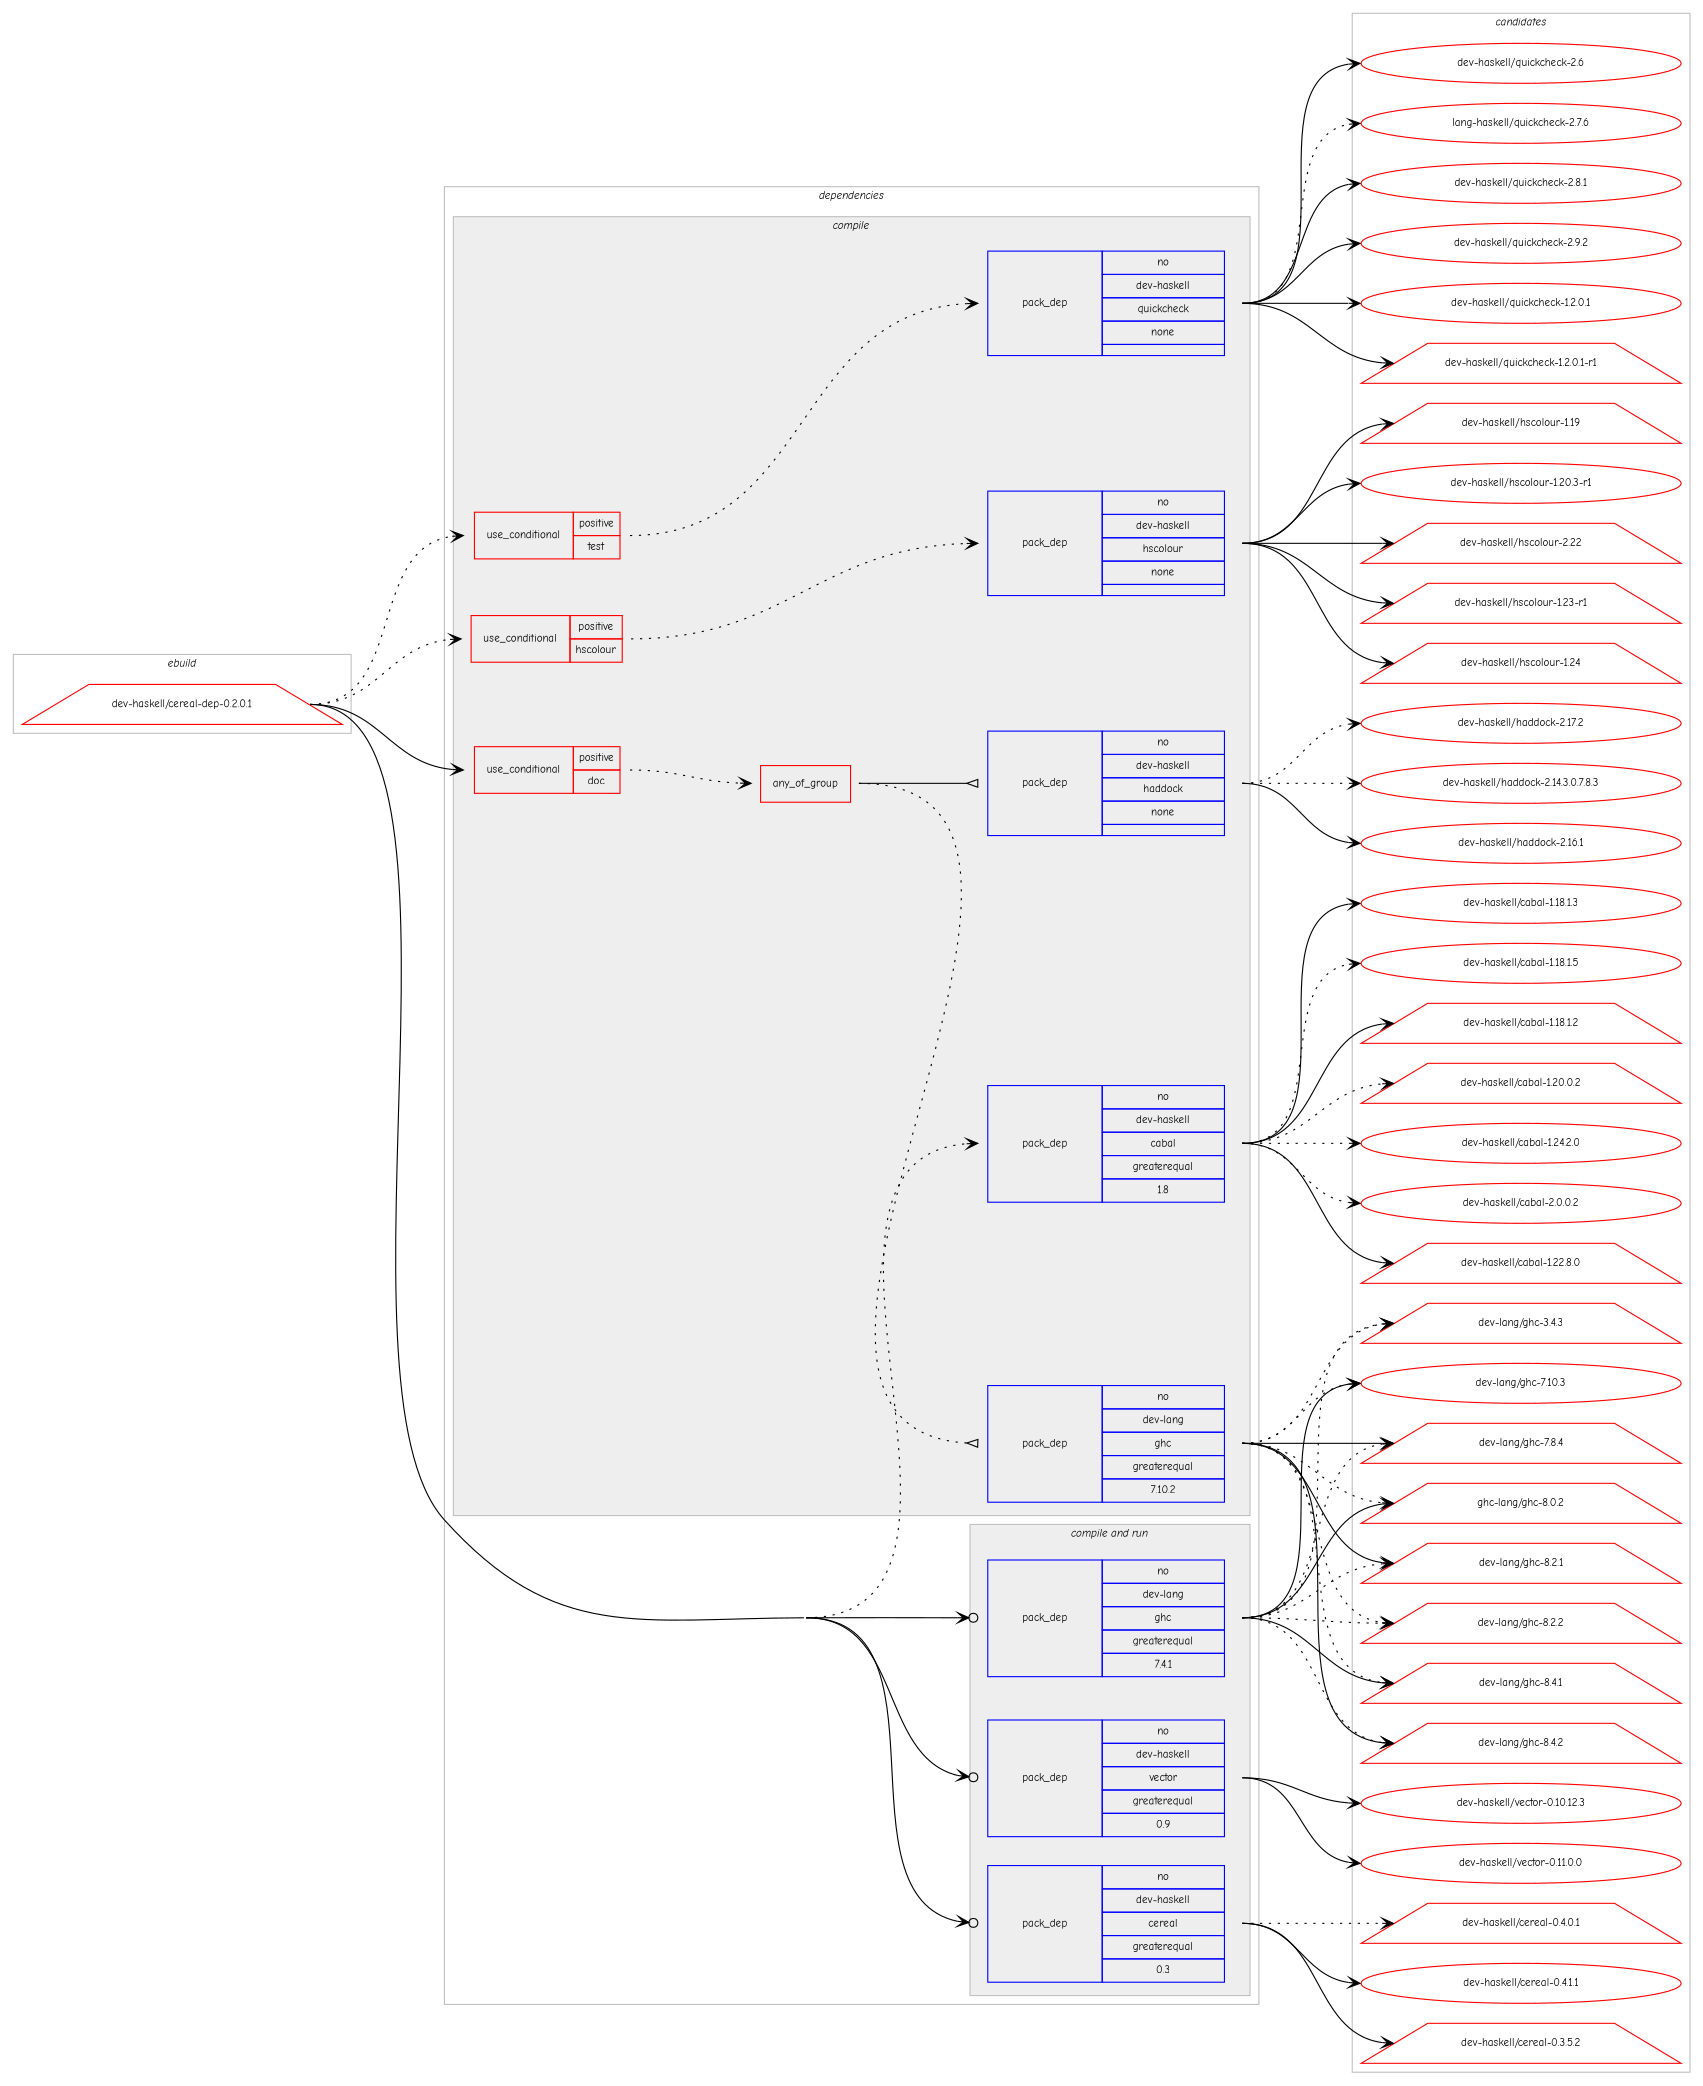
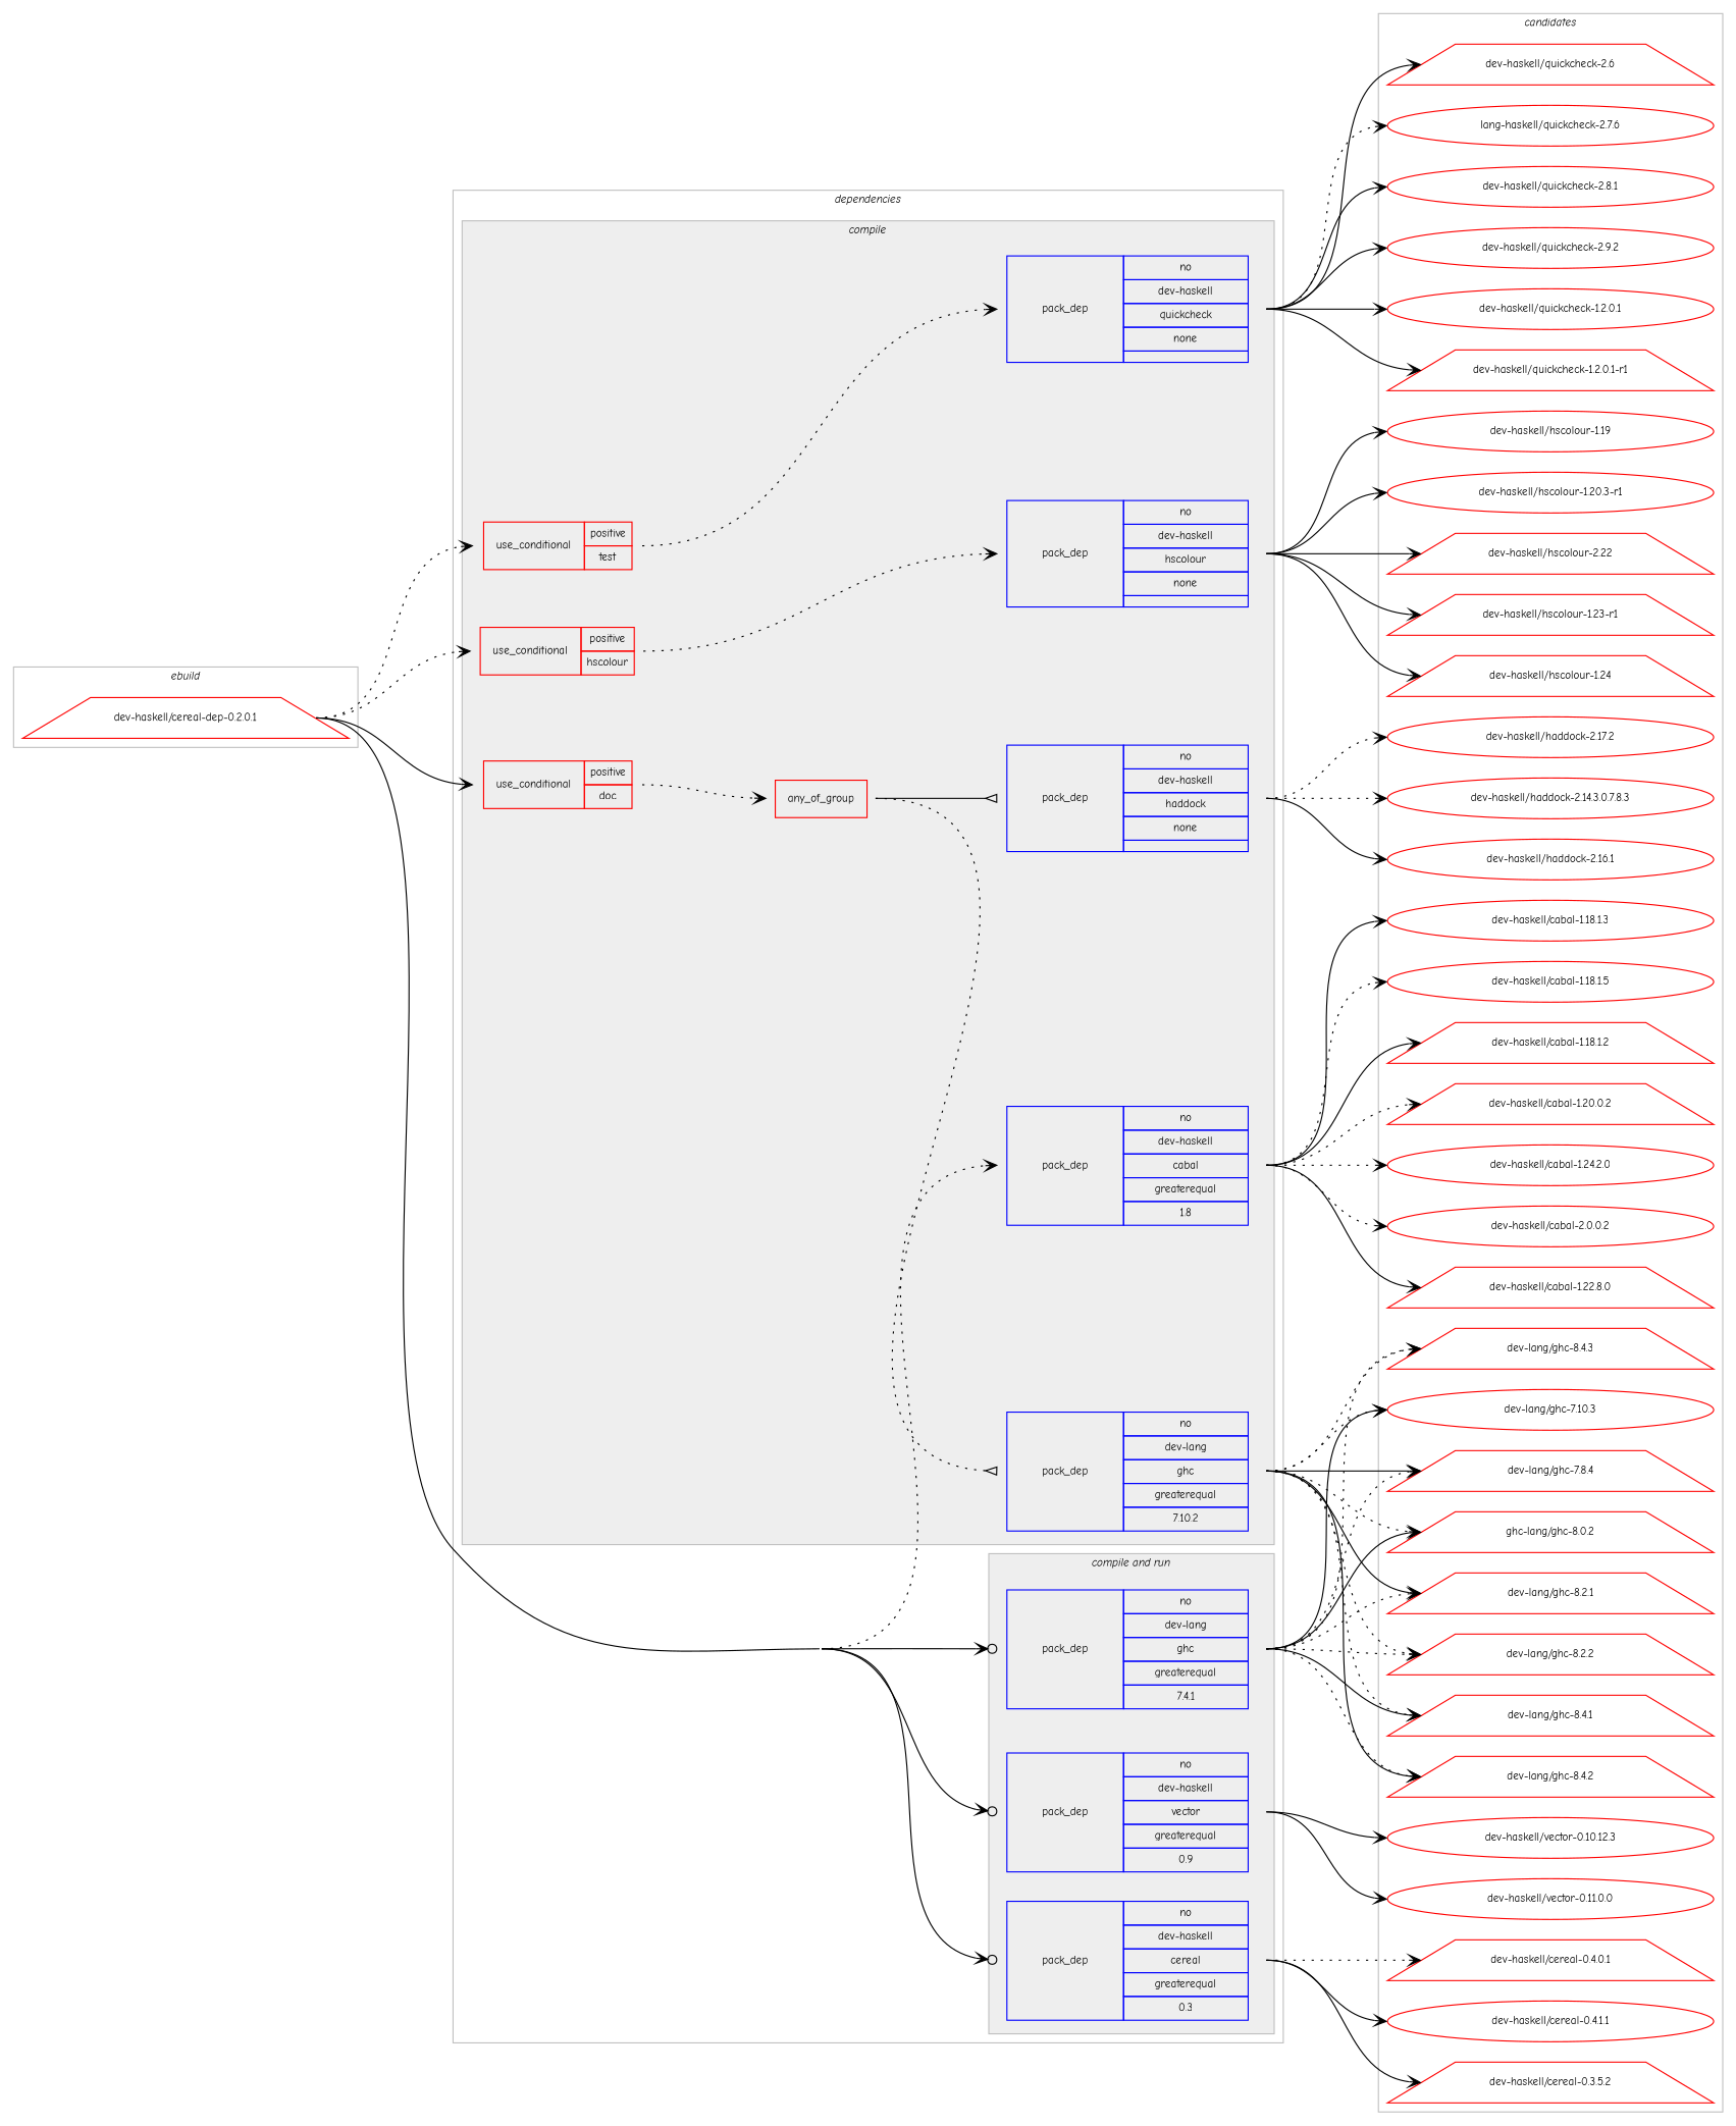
  digraph {
    compound=true
    concentrate=true
    fontname="Comic Neue"
    fontsize=10
    newrank=true
    rankdir=LR
    ranksep=1.5
    node [color=red fontname="Comic Neue" fontsize=10 shape=trapezium]
    edge [arrowhead=vee fontname="Comic Neue" headport=w style=solid tailport=e weight=100]
    n1 [label="dev-haskell/cereal-dep-0.2.0.1" width=4]
    n2 [color=blue label=<<TABLE BORDER="0" CELLBORDER="1" CELLSPACING="0" CELLPADDING="4" WIDTH="220"><TR><TD ROWSPAN="6" CELLPADDING="30">pack_dep</TD></TR><TR><TD WIDTH="110">no</TD></TR><TR><TD>dev-haskell</TD></TR><TR><TD>haddock</TD></TR><TR><TD>none</TD></TR><TR><TD></TD></TR></TABLE>> shape=none]
    n3 [color=blue label=<<TABLE BORDER="0" CELLBORDER="1" CELLSPACING="0" CELLPADDING="4" WIDTH="220"><TR><TD ROWSPAN="6" CELLPADDING="30">pack_dep</TD></TR><TR><TD WIDTH="110">no</TD></TR><TR><TD>dev-lang</TD></TR><TR><TD>ghc</TD></TR><TR><TD>greaterequal</TD></TR><TR><TD>7.10.2</TD></TR></TABLE>> shape=none]
    n4 [label=<<TABLE BORDER="0" CELLBORDER="1" CELLSPACING="0" CELLPADDING="4"><TR><TD CELLPADDING="10">any_of_group</TD></TR></TABLE>> shape=none]
    n5 [label=<<TABLE BORDER="0" CELLBORDER="1" CELLSPACING="0" CELLPADDING="4"><TR><TD ROWSPAN="3" CELLPADDING="10">use_conditional</TD></TR><TR><TD>positive</TD></TR><TR><TD>doc</TD></TR></TABLE>> shape=none]
    n6 [color=blue label=<<TABLE BORDER="0" CELLBORDER="1" CELLSPACING="0" CELLPADDING="4" WIDTH="220"><TR><TD ROWSPAN="6" CELLPADDING="30">pack_dep</TD></TR><TR><TD WIDTH="110">no</TD></TR><TR><TD>dev-haskell</TD></TR><TR><TD>hscolour</TD></TR><TR><TD>none</TD></TR><TR><TD></TD></TR></TABLE>> shape=none]
    n7 [label=<<TABLE BORDER="0" CELLBORDER="1" CELLSPACING="0" CELLPADDING="4"><TR><TD ROWSPAN="3" CELLPADDING="10">use_conditional</TD></TR><TR><TD>positive</TD></TR><TR><TD>hscolour</TD></TR></TABLE>> shape=none]
    n8 [color=blue label=<<TABLE BORDER="0" CELLBORDER="1" CELLSPACING="0" CELLPADDING="4" WIDTH="220"><TR><TD ROWSPAN="6" CELLPADDING="30">pack_dep</TD></TR><TR><TD WIDTH="110">no</TD></TR><TR><TD>dev-haskell</TD></TR><TR><TD>quickcheck</TD></TR><TR><TD>none</TD></TR><TR><TD></TD></TR></TABLE>> shape=none]
    n9 [label=<<TABLE BORDER="0" CELLBORDER="1" CELLSPACING="0" CELLPADDING="4"><TR><TD ROWSPAN="3" CELLPADDING="10">use_conditional</TD></TR><TR><TD>positive</TD></TR><TR><TD>test</TD></TR></TABLE>> shape=none]
    n10 [color=blue label=<<TABLE BORDER="0" CELLBORDER="1" CELLSPACING="0" CELLPADDING="4" WIDTH="220"><TR><TD ROWSPAN="6" CELLPADDING="30">pack_dep</TD></TR><TR><TD WIDTH="110">no</TD></TR><TR><TD>dev-haskell</TD></TR><TR><TD>cabal</TD></TR><TR><TD>greaterequal</TD></TR><TR><TD>1.8</TD></TR></TABLE>> shape=none]
    n11 [color=blue label=<<TABLE BORDER="0" CELLBORDER="1" CELLSPACING="0" CELLPADDING="4" WIDTH="220"><TR><TD ROWSPAN="6" CELLPADDING="30">pack_dep</TD></TR><TR><TD WIDTH="110">no</TD></TR><TR><TD>dev-haskell</TD></TR><TR><TD>vector</TD></TR><TR><TD>greaterequal</TD></TR><TR><TD>0.9</TD></TR></TABLE>> shape=none]
    n12 [color=blue label=<<TABLE BORDER="0" CELLBORDER="1" CELLSPACING="0" CELLPADDING="4" WIDTH="220"><TR><TD ROWSPAN="6" CELLPADDING="30">pack_dep</TD></TR><TR><TD WIDTH="110">no</TD></TR><TR><TD>dev-haskell</TD></TR><TR><TD>cereal</TD></TR><TR><TD>greaterequal</TD></TR><TR><TD>0.3</TD></TR></TABLE>> shape=none]
    n13 [color=blue label=<<TABLE BORDER="0" CELLBORDER="1" CELLSPACING="0" CELLPADDING="4" WIDTH="220"><TR><TD ROWSPAN="6" CELLPADDING="30">pack_dep</TD></TR><TR><TD WIDTH="110">no</TD></TR><TR><TD>dev-lang</TD></TR><TR><TD>ghc</TD></TR><TR><TD>greaterequal</TD></TR><TR><TD>7.4.1</TD></TR></TABLE>> shape=none]
    n14 [label="dev-haskell/haddock-2.14.3.0.7.8.3" shape=ellipse width=4]
    n15 [label="dev-haskell/haddock-2.16.1" shape=ellipse width=4]
    n16 [label="dev-haskell/haddock-2.17.2" shape=ellipse width=4]
    n17 [label="dev-lang/ghc-7.10.3" shape=ellipse width=4]
    n18 [label="dev-lang/ghc-7.8.4" width=4]
    n19 [label="ghc-lang/ghc-8.0.2" width=4]
    n20 [label="dev-lang/ghc-8.2.1" width=4]
    n21 [label="dev-lang/ghc-8.2.2" width=4]
    n22 [label="dev-lang/ghc-8.4.1" width=4]
    n23 [label="dev-lang/ghc-8.4.2" width=4]
-   n24 [label="dev-lang/ghc-3.4.3" width=4]
-   n25 [label="dev-haskell/hscolour-1.19" width=4]
+   n24 [label="dev-lang/ghc-8.4.3" width=4]
+   n25 [label="dev-haskell/hscolour-1.19" shape=ellipse width=4]
    n26 [label="dev-haskell/hscolour-1.20.3-r1" shape=ellipse width=4]
    n27 [label="dev-haskell/hscolour-2.22" width=4]
    n28 [label="dev-haskell/hscolour-1.23-r1" width=4]
    n29 [label="dev-haskell/hscolour-1.24" width=4]
    n30 [label="dev-haskell/quickcheck-1.2.0.1" shape=ellipse width=4]
    n31 [label="dev-haskell/quickcheck-1.2.0.1-r1" width=4]
-   n32 [label="dev-haskell/quickcheck-2.6" shape=ellipse width=4]
+   n32 [label="dev-haskell/quickcheck-2.6" width=4]
    n33 [label="lang-haskell/quickcheck-2.7.6" shape=ellipse width=4]
    n34 [label="dev-haskell/quickcheck-2.8.1" shape=ellipse width=4]
    n35 [label="dev-haskell/quickcheck-2.9.2" shape=ellipse width=4]
    n36 [label="dev-haskell/cabal-1.18.1.2" width=4]
    n37 [label="dev-haskell/cabal-1.18.1.3" shape=ellipse width=4]
    n38 [label="dev-haskell/cabal-1.18.1.5" shape=ellipse width=4]
    n39 [label="dev-haskell/cabal-1.20.0.2" width=4]
    n40 [label="dev-haskell/cabal-1.22.8.0" width=4]
    n41 [label="dev-haskell/cabal-1.24.2.0" shape=ellipse width=4]
    n42 [label="dev-haskell/cabal-2.0.0.2" shape=ellipse width=4]
    n43 [label="dev-haskell/cereal-0.3.5.2" width=4]
    n44 [label="dev-haskell/cereal-0.4.0.1" width=4]
    n45 [label="dev-haskell/cereal-0.4.1.1" shape=ellipse width=4]
    n46 [label="dev-haskell/vector-0.10.12.3" shape=ellipse width=4]
    n47 [label="dev-haskell/vector-0.11.0.0" shape=ellipse width=4]
    subgraph cluster_1 {
      color=gray
      label=<<i>ebuild</i>>
      rank=same
      n1
    }
    subgraph cluster_2 {
      color=gray
      label=<<i>dependencies</i>>
      subgraph cluster_3 {
        color=gray
        fillcolor="#eeeeee"
        label=<<i>compile</i>>
        style=filled
        subgraph sub_4 {
          color=gray
          fillcolor="#eeeeee"
          label=<<i>compile</i>>
          style=filled
          n5
          subgraph sub_5 {
            color=gray
            fillcolor="#eeeeee"
            label=<<i>compile</i>>
            style=filled
            n4
            subgraph sub_6 {
              color=gray
              fillcolor="#eeeeee"
              label=<<i>compile</i>>
              style=filled
              n2
            }
            subgraph sub_7 {
              color=gray
              fillcolor="#eeeeee"
              label=<<i>compile</i>>
              style=filled
              n3
            }
          }
        }
        subgraph sub_8 {
          color=gray
          fillcolor="#eeeeee"
          label=<<i>compile</i>>
          style=filled
          n7
          subgraph sub_9 {
            color=gray
            fillcolor="#eeeeee"
            label=<<i>compile</i>>
            style=filled
            n6
          }
        }
        subgraph sub_10 {
          color=gray
          fillcolor="#eeeeee"
          label=<<i>compile</i>>
          style=filled
          n9
          subgraph sub_11 {
            color=gray
            fillcolor="#eeeeee"
            label=<<i>compile</i>>
            style=filled
            n8
          }
        }
        subgraph sub_12 {
          color=gray
          fillcolor="#eeeeee"
          label=<<i>compile</i>>
          style=filled
          n10
        }
      }
      subgraph cluster_13 {
        color=gray
        fillcolor="#eeeeee"
        label=<<i>compile and run</i>>
        style=filled
        subgraph sub_14 {
          color=gray
          fillcolor="#eeeeee"
          label=<<i>compile and run</i>>
          style=filled
          n11
        }
        subgraph sub_15 {
          color=gray
          fillcolor="#eeeeee"
          label=<<i>compile and run</i>>
          style=filled
          n12
        }
        subgraph sub_16 {
          color=gray
          fillcolor="#eeeeee"
          label=<<i>compile and run</i>>
          style=filled
          n13
        }
      }
      subgraph cluster_17 {
        color=gray
        fillcolor="#eeeeee"
        label=<<i>run</i>>
        style=filled
      }
    }
    subgraph cluster_18 {
      color=gray
      label=<<i>candidates</i>>
      rank=same
      subgraph sub_19 {
        color=black
        label=<<i>candidates</i>>
        nodesep=1
        rank=same
        n14
        n15
        n16
      }
      subgraph sub_20 {
        color=black
        label=<<i>candidates</i>>
        nodesep=1
        rank=same
        n17
        n18
        n19
        n20
        n21
        n22
        n23
        n24
      }
      subgraph sub_21 {
        color=black
        label=<<i>candidates</i>>
        nodesep=1
        rank=same
        n25
        n26
        n27
        n28
        n29
      }
      subgraph sub_22 {
        color=black
        label=<<i>candidates</i>>
        nodesep=1
        rank=same
        n30
        n31
        n32
        n33
        n34
        n35
      }
      subgraph sub_23 {
        color=black
        label=<<i>candidates</i>>
        nodesep=1
        rank=same
        n36
        n37
        n38
        n39
        n40
        n41
        n42
      }
      subgraph sub_24 {
        color=black
        label=<<i>candidates</i>>
        nodesep=1
        rank=same
        n43
        n44
        n45
      }
      subgraph sub_25 {
        color=black
        label=<<i>candidates</i>>
        nodesep=1
        rank=same
        n46
        n47
      }
      subgraph sub_26 {
        color=black
        label=<<i>candidates</i>>
        nodesep=1
        rank=same
        n17
        n18
        n19
        n20
        n21
        n22
        n23
        n24
      }
    }
    n1 -> n5 [weight=20]
    n1 -> n7 [style=dotted weight=20]
    n1 -> n9 [style=dotted weight=20]
    n1 -> n10 [style=dotted weight=20]
    n1 -> n11 [arrowhead=odotvee weight=20]
    n1 -> n12 [arrowhead=odotvee weight=20]
    n1 -> n13 [arrowhead=odotvee weight=20]
    n2 -> n14 [style=dotted]
    n2 -> n15
    n2 -> n16 [style=dotted]
    n3 -> n17 [style=dotted]
    n3 -> n18
    n3 -> n19 [style=dotted]
    n3 -> n20
    n3 -> n21 [style=dotted]
    n3 -> n22 [style=dotted]
    n3 -> n23
    n3 -> n24 [style=dotted]
    n4 -> n2 [arrowhead=oinv weight=20]
    n4 -> n3 [arrowhead=oinv style=dotted weight=20]
    n5 -> n4 [style=dotted weight=20]
    n6 -> n25
    n6 -> n26
    n6 -> n27
    n6 -> n28
    n6 -> n29
    n7 -> n6 [style=dotted weight=20]
    n8 -> n30
    n8 -> n31
    n8 -> n32
    n8 -> n33 [style=dotted]
    n8 -> n34
    n8 -> n35
    n9 -> n8 [style=dotted weight=20]
    n10 -> n36
    n10 -> n37
    n10 -> n38 [style=dotted]
    n10 -> n39 [style=dotted]
    n10 -> n40
    n10 -> n41 [style=dotted]
    n10 -> n42 [style=dotted]
    n11 -> n46
    n11 -> n47
    n12 -> n43
    n12 -> n44 [style=dotted]
    n12 -> n45
    n13 -> n17
    n13 -> n18 [style=dotted]
    n13 -> n19
    n13 -> n20 [style=dotted]
    n13 -> n21 [style=dotted]
    n13 -> n22
    n13 -> n23 [style=dotted]
    n13 -> n24 [style=dotted]
  }
